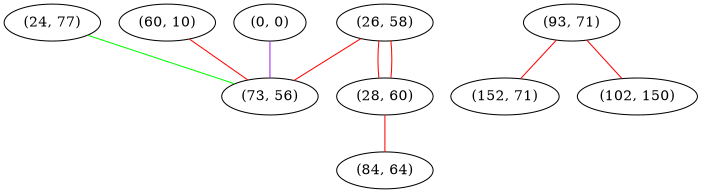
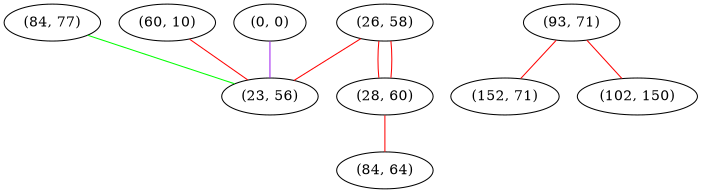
  graph {
    edge [color=red weight=1]
-   "(84, 77)" [label="(24, 77)"]
-   "(23, 56)" [label="(73, 56)"]
+   "(84, 77)"
+   "(23, 56)"
    "(93, 71)"
    "(152, 71)"
    n5 [label="(102, 150)"]
    "(26, 58)"
    "(28, 60)"
    "(84, 64)"
    "(60, 10)"
    "(0, 0)"
    "(84, 77)" -- "(23, 56)" [color=green weight=2]
    "(93, 71)" -- "(152, 71)"
    "(93, 71)" -- n5
    "(26, 58)" -- "(23, 56)"
    "(26, 58)" -- "(28, 60)"
    "(26, 58)" -- "(28, 60)"
    "(28, 60)" -- "(84, 64)"
    "(60, 10)" -- "(23, 56)"
    "(0, 0)" -- "(23, 56)" [color=purple weight=4]
  }
